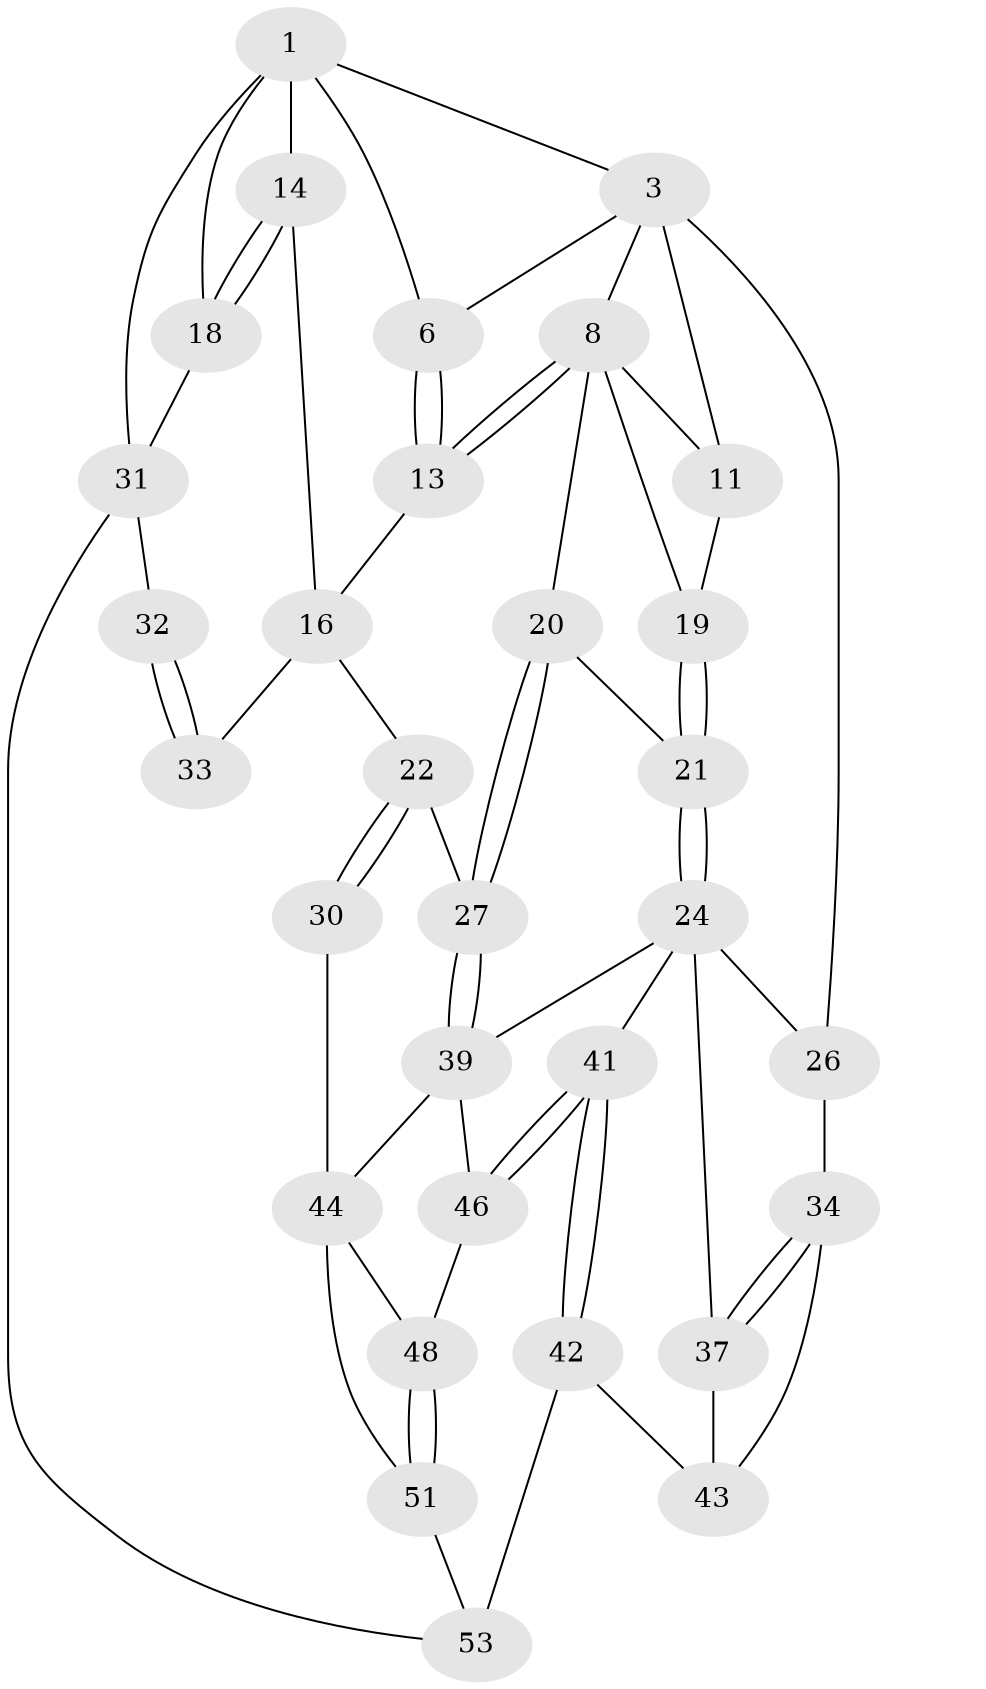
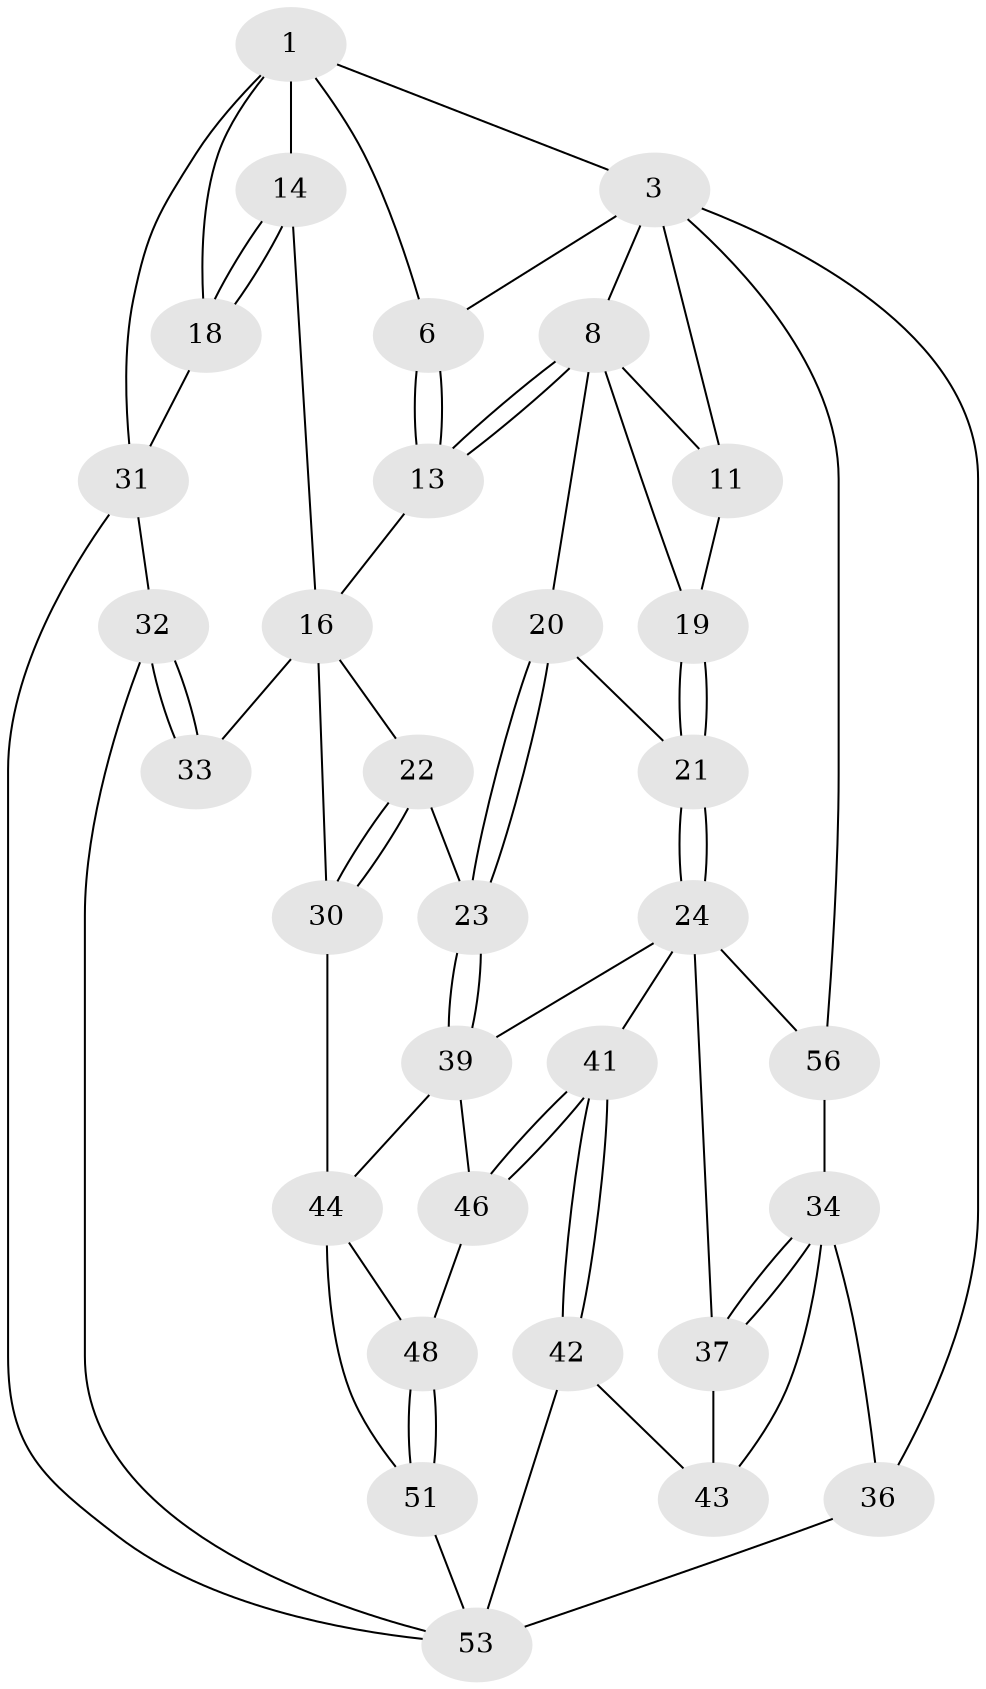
  graph {
    node [color=gray90 style=filled]
    1 [super="+5+2"]
    3 [super="+12+4"]
    6
    14 [super="+15"]
    18 [super="+28"]
    31
    8 [super="+9"]
    11
-   26 [super="+27"]
+   26 [super="+27" label=56]
+   36
    13
    16 [super="+17+29"]
    32
    53 [super="+54+55"]
    19
    20
    34 [super="+35"]
    21
-   23 [label=27]
+   23
    22
    30
    33
    44 [super="+47"]
    24 [super="+25+40"]
    39 [super="+45"]
    37 [super="+38"]
    41
    46
    43
    42
    48
    51 [super="+52"]
    1 -- 3
    1 -- 6
    1 -- 14
    1 -- 18
    1 -- 31
    3 -- 6
    3 -- 8
    3 -- 11
    3 -- 26
+   3 -- 36
    6 -- 13
    6 -- 13
    14 -- 18 [weight=2]
    14 -- 18
    14 -- 16
    18 -- 31
    31 -- 32
    31 -- 53
    8 -- 11
    8 -- 13
    8 -- 13
    8 -- 19
    8 -- 20
    11 -- 19
    26 -- 34
+   36 -- 53 [weight=2]
    13 -- 16
    16 -- 22
+   16 -- 30
    16 -- 33
+   32 -- 53
    32 -- 33
    32 -- 33
    19 -- 21
    19 -- 21
    20 -- 21
    20 -- 23
    20 -- 23
+   34 -- 36
    34 -- 37
    34 -- 37
    34 -- 43
    21 -- 24
    21 -- 24
    23 -- 39
    23 -- 39
    22 -- 23
    22 -- 30
    22 -- 30
    30 -- 44
    44 -- 48
    44 -- 51
    24 -- 26
    24 -- 39
    24 -- 37
    24 -- 41
    39 -- 44
    39 -- 46
    37 -- 43
    41 -- 46
    41 -- 46
    41 -- 42
    41 -- 42
    46 -- 48
    42 -- 53
    42 -- 43
    48 -- 51
    48 -- 51
    51 -- 53
  }
